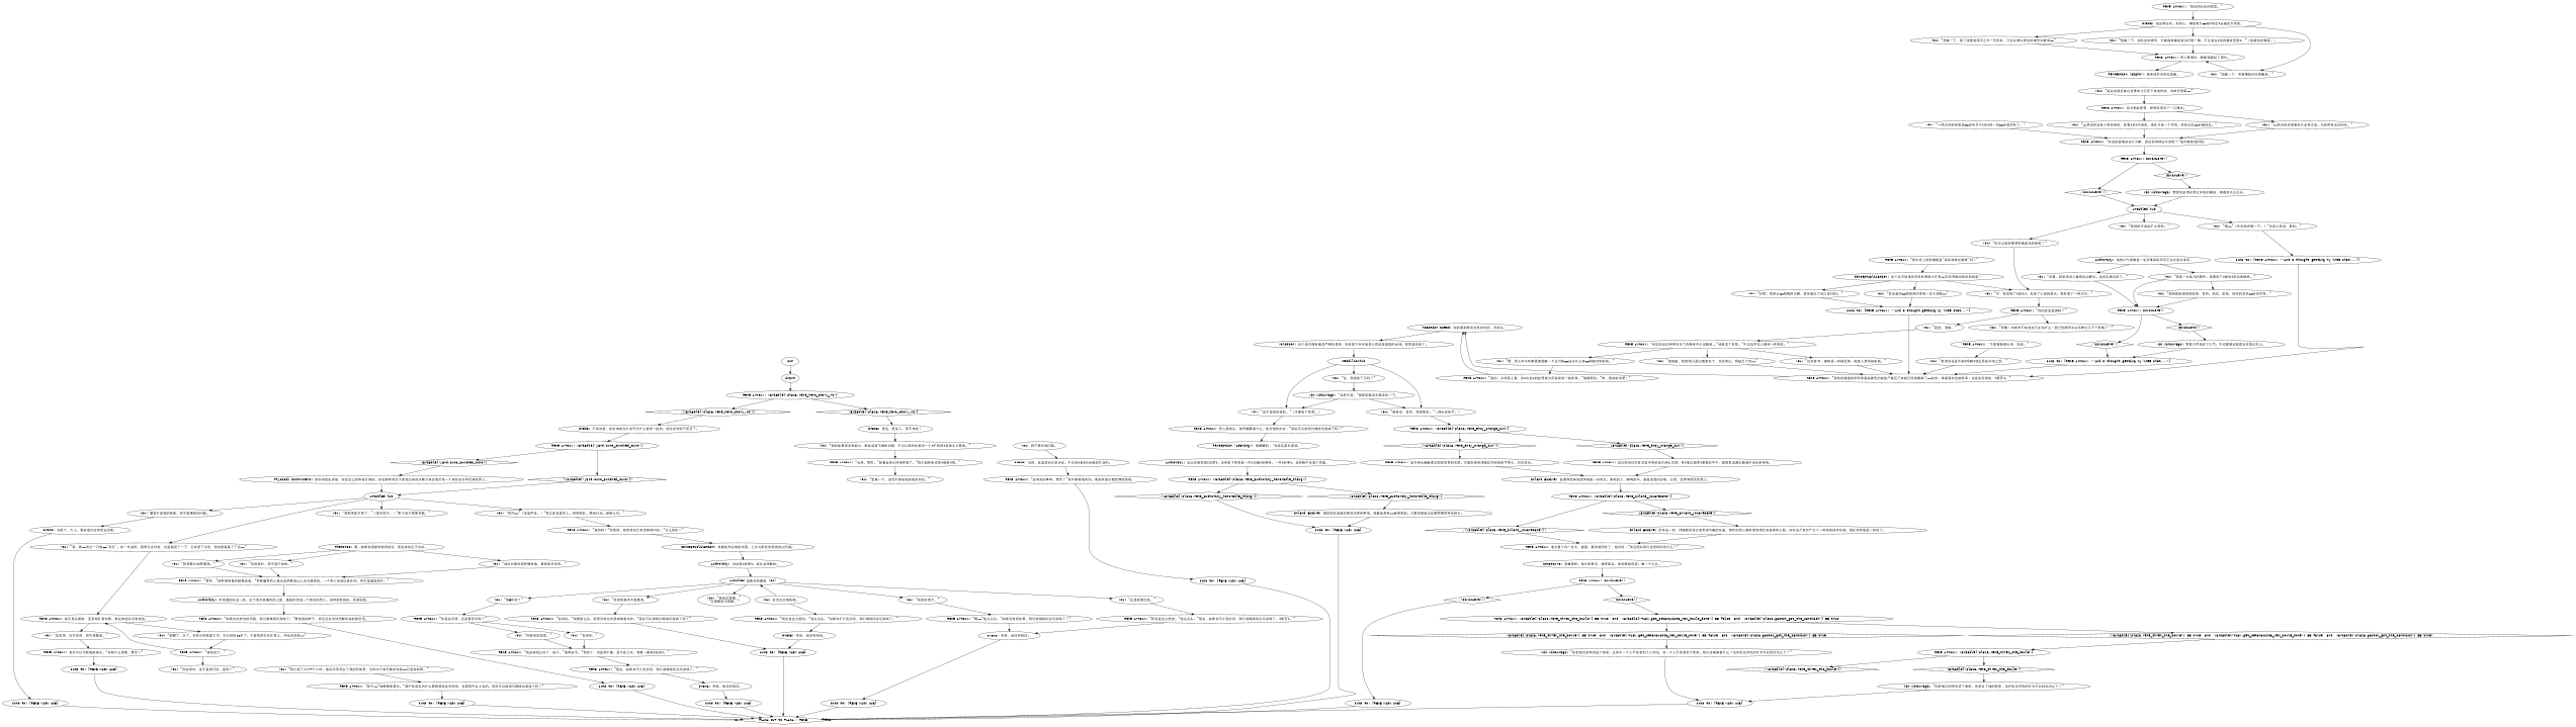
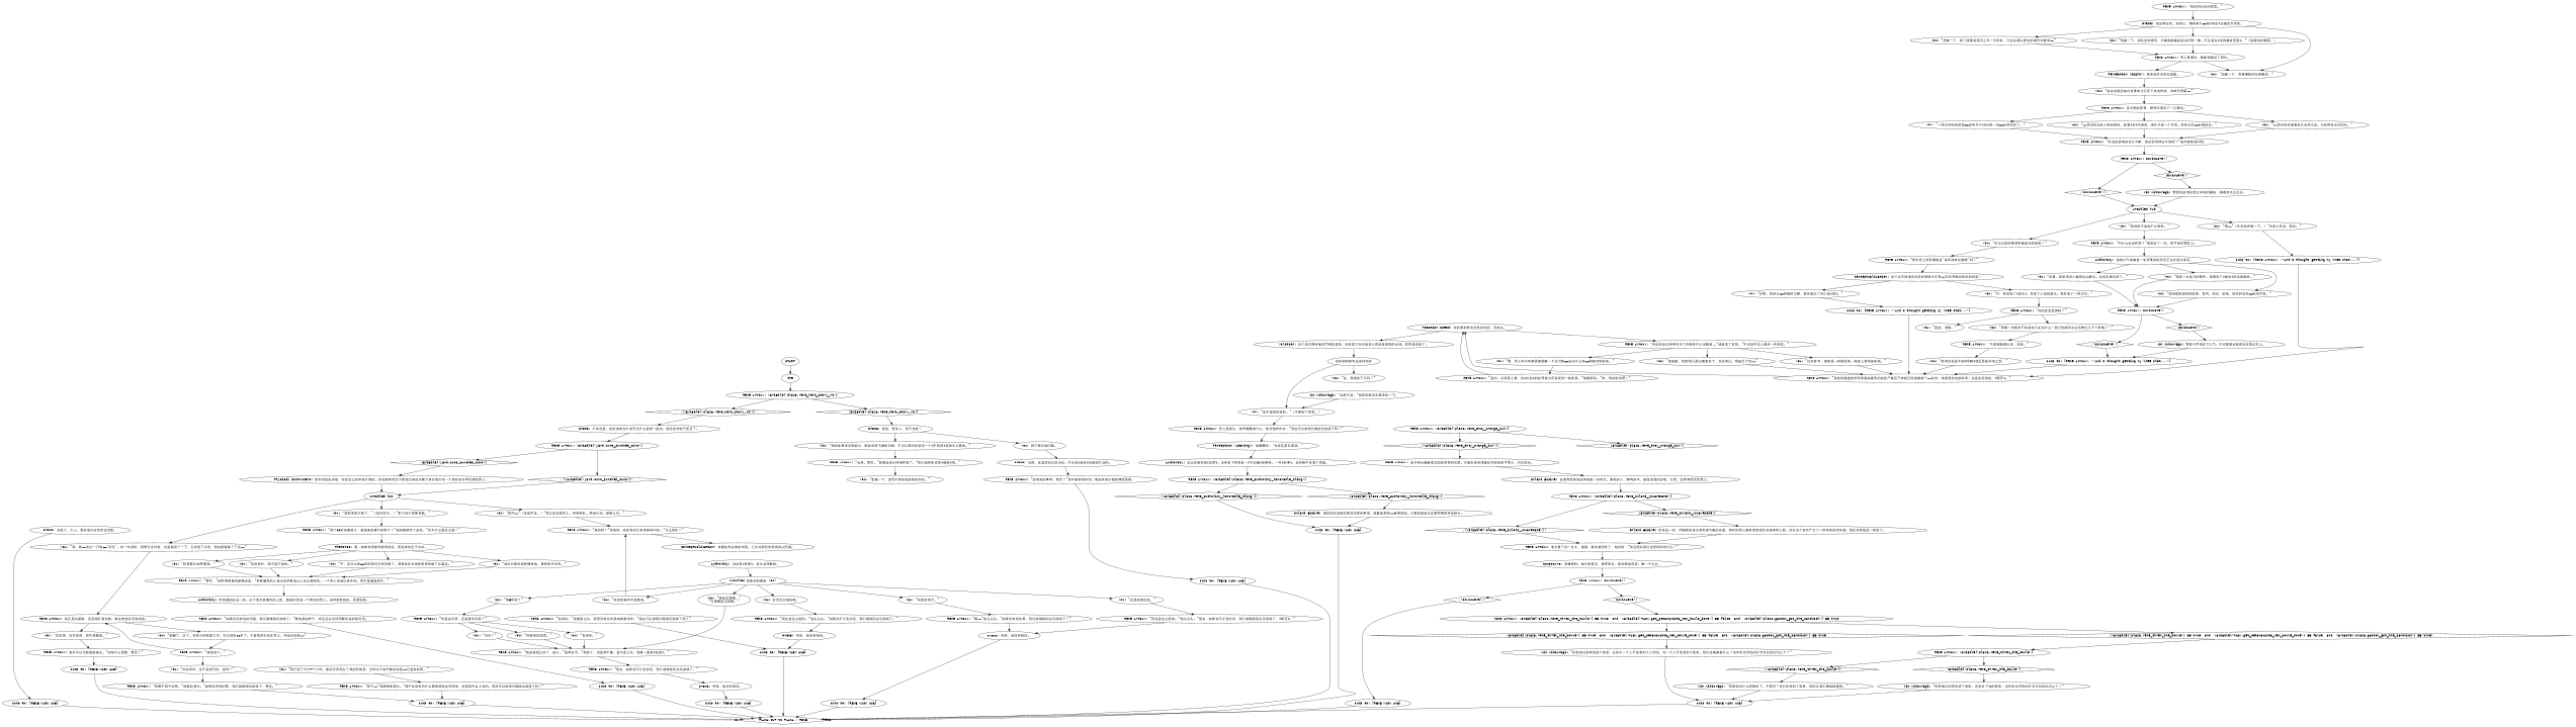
  digraph {
    fontname="DejaVu Sans Mono"
    node [fontname="DejaVu Sans Mono"]
    edge [fontname="DejaVu Sans Mono"]
-   n1 [label=OUT]
-   n2 [label=input]
+   n1 [label=START]
+   n2 [label=the]
    n3 [label="René Arnoux: Variable[\"plaza.rene_hero_Story_rc\"]"]
    n4 [label="Variable[\"plaza.rene_hero_Story_rc\"]" shape=diamond]
    n5 [label="!(Variable[\"plaza.rene_hero_Story_rc\"])" shape=diamond]
    n6 [label="Inland Empire: 所有这一切，伴随着讲述古老英雄气概的乐曲，那时的男人拥有更加强壮的身体和心脏。你对这个老兵产生了一种奇怪的亲切感。现在你和他是一样的了。"]
    n7 [label="René Arnoux: 老兵看了你一会儿，接着，紧张感消失了，他问到：“你还想从我们这里得到些什么？”"]
    n8 [label="Composure: 就像那样。他分析事态，接受现实，然后继续前进。像一个士兵。"]
    n9 [label="Perception (Hearing): 他嘟囔到：‘你肯定是在耍我。’"]
    n10 [label="Authority: 这让你感觉很*光荣*。没有收下奖章是一件*正确*的事情。一件*好事*。你的胸中充满了骄傲。"]
    n11 [label="René Arnoux: Variable[\"plaza.rene_authority_honorable_thing\"]"]
    n12 [label="Jump to: [RENE MAIN HUB]"]
    n13 [label="PLAZA OUT to PLAZA / RENE" shape=diamond]
    n14 [label="You: “告诉你。”"]
    n15 [label="René Arnoux: “我必须阻止你了，孩子。”他举起手。“我老了，但是我不傻，是不是士兵，我看一眼就*知道*。”"]
    n16 [label="René Arnoux: “现在，如果你不介意的话，我们就继续回去玩游戏了。”"]
    n17 [label="Kim Kitsuragi: “当然不该。”他甚至都没头都没抬一下。"]
    n18 [label="You: “这不是我应得的。”（不要收下奖章。）"]
-   n19 [label="You: “谢谢你，雷内，我很荣幸。”（伸出你的手。）"]
    n20 [label="René Arnoux: 男人摇摇头，低声嘟囔着什么，然后他转向你：“现在可以放我们继续玩游戏了吗？”"]
    n21 [label="René Arnoux: Variable[\"plaza.rene_ency_orange_sun\"]"]
+   n22 [label="René Arnoux: “为什么会这样呢？”他靠近了一些，双手放在臀部上。"]
    n23 [label="Authority: 他的口气就像是一名军事训练军官正在对新兵讲话。"]
    n24 [label="You: “你看，我觉得没人像我这么醉过。这肯定破记录了。”"]
    n25 [label="You: “我依然能感觉到恐怖，雷内。病态，恐慌，绝对的悲伤——应有尽有。”"]
    n26 [label="You: “那是一次超凡的事件。我看到了*面纱*背后的模样。”"]
    n27 [label="René Arnoux: 老兵眉头紧锁，直直地盯着你看。看起来他并没有相信。"]
    n28 [label="You: “船翻了，沉了。菲菲已经筋疲力尽。它已经快11岁了。于是我把它抗在背上，开始向前游……”"]
    n29 [label="You: “其实吧，没关系的，我不想撒谎。”"]
    n30 [label="René Arnoux: “请别说了。”"]
    n31 [label="René Arnoux: 老兵不以为然地摇摇头。“你有什么需要，警官？”"]
-   n32 [label=medallionhub]
+   n32 [label="你的讽刺终究会毁掉你的"]
    n33 [label="You: “金，我该收下它吗？”"]
    n34 [label="Untitled hub"]
    n35 [label="You: “呃……”（长长地停顿一下。）“本质上来说，是的。”"]
    n36 [label="You: “你怎么敢轻视我穿越虚无的旅程？”"]
    n37 [label="You: “我说的可远远不止那样。”"]
    n38 [label="Jump to: [René Arnoux: \"\"And I thought getting my knee shat...\"]"]
    n39 [label="René Arnoux: “那你登上的那艘船是‘海军准将红朗姆’吗？”"]
    n40 [label="Jump to: [RENE MAIN HUB]"]
    n41 [label="You: “他尖叫着说我想骚扰他，显然我并没有。”"]
    n42 [label="René Arnoux: “警官，”他带着明显的鄙视说道，“带着徽章的人做出这种事是让人无法接受的。一个男人应该以身作则，而不是威逼恐吓。”"]
    n43 [label="Authority: 时间凝固在这一刻，这个老兵就像你的上级，激励你变成一个更好的男人。这种感觉很好。倍感安慰。"]
    n44 [label="Jump to: [RENE MAIN HUB]"]
    n45 [label="You: “我们花了大约7个小时。最后菲菲死在了我的怀抱里，当时水只有齐膝的深度……它是条好狗。”"]
    n46 [label="René Arnoux: “孩子……”他慢慢摇摇头。“我不知道你为什么要跟我说这些胡话，但是我不会上当的。现在可以放我们继续玩游戏了吗？”"]
    n47 [label="Jump to: [RENE MAIN HUB]"]
    n48 [label="You: “青色贝雷帽。”\n“玉黍螺蓝贝雷帽。”"]
    n49 [label="René Arnoux: “我也是这么想的。”他点点头。“如果你不介意的话，我们继续回去玩游戏了。”"]
    n50 [label="Drama: 奇怪，他没有相信。"]
    n51 [label="Jump to: [RENE MAIN HUB]"]
    n52 [label="Drama: 当然了，大人。看来他们在等您说话呢。"]
    n53 [label="Jump to: [RENE MAIN HUB]"]
    n54 [label="Inland Empire: 血腥和恐怖的战争画面一闪而过。垂死的人，嘶鸣的马，被血浸透的沙地、白雪、沥青和肥沃的黑土。"]
    n55 [label="René Arnoux: Variable[\"plaza.rene_inland_youaresame\"]"]
    n56 [label="Variable[\"plaza.rene_inland_youaresame\"]" shape=diamond]
    n57 [label="!(Variable[\"plaza.rene_inland_youaresame\"])" shape=diamond]
    n58 [label="You: “想象一下，虚无中那若隐若现的存在。”"]
    n59 [label="René Arnoux: “我没明白你的意思。”"]
    n60 [label="Drama: 他会明白的。别担心，继续努力——他*肯定*会被您打动的。"]
    n61 [label="René Arnoux: “当然，警官。”他看起来已经很怀疑了。“我们就听听你的*视角*吧。”"]
    n62 [label="Variable[\"plaza.rene_authority_honorable_thing\"]" shape=diamond]
    n63 [label="!(Variable[\"plaza.rene_authority_honorable_thing\"])" shape=diamond]
    n64 [label="Inland Empire: 感觉你应该做些更加光荣的事情。就像是某种……秘密奖励。只要你能做出足够荣耀的举动就行。"]
    n65 [label="René Arnoux: “我觉得膝盖粉碎和靠着战壕里的老鼠尸骸活下来就已经很糟糕了……给你，拿着我的这枚奖章！这是你应得的，*警官*。”"]
    n66 [label="You: “仅供参考，酒精是一种很恐怖，能使人衰弱的疾病。”"]
    n67 [label="Reaction Speed: 你的讽刺终究会毁掉你的，死老头。"]
    n68 [label="René Arnoux: Variable[\"plaza.rene_threw_the_boule\"]"]
    n69 [label="Variable[\"plaza.rene_threw_the_boule\"]" shape=diamond]
    n70 [label="!(Variable[\"plaza.rene_threw_the_boule\"])" shape=diamond]
    n71 [label="Kim Kitsuragi: “你把他们的球扔进了海里，还拿走了他的奖章，也许欺负市民的行为可以到此为止了？”"]
+   n72 [label="Kim Kitsuragi: “我想他没什么想要的了。不是吗？你已经拿到了奖章，现在让我们继续破案吧。”"]
    n73 [label="Jump to: [RENE MAIN HUB]"]
    n74 [label="Drama: 不幸的是，您的成就当中似乎没什么值得一提的。您应该求助于谎言了。"]
    n75 [label="René Arnoux: Variable[\"yard.cuno_punched_cuno\"]"]
    n76 [label="Variable[\"yard.cuno_punched_cuno\"]" shape=diamond]
    n77 [label="!(Variable[\"yard.cuno_punched_cuno\"])" shape=diamond]
    n78 [label="René Arnoux: IsKimHere()"]
    n79 [label="IsKimHere()" shape=diamond]
    n80 [label="!(IsKimHere())" shape=diamond]
    n81 [label="Kim Kitsuragi: 警督抬起埋在笔记本里的脑袋，朝着老兵点点头。"]
    n82 [label="You: “你说得对，这不是很可信，是吗？”"]
+   n83 [label="René Arnoux: “我都不屑于回答。”他皱起眉头。“如果没有别的事，我们就继续玩游戏了，警官。”"]
    n84 [label="You: “这是机密信息。”"]
    n85 [label="René Arnoux: “我也是这么想的。”他点点头。“现在，如果你不介意的话，我们就继续回去玩游戏了，*警官*。”"]
    n86 [label="Drama: 奇怪，他没有相信。"]
    n87 [label="You: “哈里的猎犬。”"]
    n88 [label="René Arnoux: “嗯……”他点点头。“如果没有别的事，我们就继续回去玩游戏了？”"]
    n89 [label="Untitled 指着你的脑袋 (02)"]
    n90 [label="You: “其实我根本不想撒谎。”"]
    n91 [label="You: 语无伦次地咕哝。"]
    n92 [label="You: “第5军团？”"]
    n93 [label="René Arnoux: “说得好。”他慢慢点头，面部没有任何肌肉跟着动作。“现在可以放我们继续玩游戏了吗？”"]
    n94 [label="René Arnoux: “你是在问我，还是要告诉我？”"]
    n95 [label="Physical Instrument: 除非你想告诉他，你是怎么把坤诺打倒的。你在那种情况下展现出来的决断力肯定能打动一个喜欢命令和纪律的男人。"]
    n96 [label="Untitled hub"]
    n97 [label="You: “雷内……”（压低声音。）“我之前也是军人。特种部队。黑色行动。秘密士兵。”"]
    n98 [label="You: “我，呃……有过一只狗——‘菲菲’。有一年深秋，我带它去钓鱼，但是船晃了一下，它掉进了水里，我也跟着跳了下去……”"]
    n99 [label="You: “我把坤诺打晕了。”（指向院子。）“那个孩子需要管教。”"]
-   n100 [label="You: 撒谎不是我的风格。我宁愿继续问问题。"]
    n101 [label="Volition: 这个老兵拥有极其严格的原则，没有留下任何改变心意或是退缩的余地。奖章是你的了。"]
    n102 [label="René Arnoux: “你的意思是酒精？”"]
    n103 [label="You: “闭嘴！你根本不知道自己在说什么！我已经跟阿尔古共舞过几千个夜晚了！”"]
    n104 [label="You: “是的。酒精。”"]
    n105 [label="René Arnoux: “大家都能看出来，没错。”"]
    n106 [label="René Arnoux: “你说的这位神明在马丁内斯有不少追随者……”他挺直了后背。“不过似乎没人像你一样热忱。”"]
    n107 [label="Drama: 奇怪，他没有相信。"]
    n108 [label="Jump to: [RENE MAIN HUB]"]
    n109 [label="You: “想象一下，相比这种痛苦，分娩痛就像是蚊虫叮咬一般。不过是在*你的脑袋里面*。”（指着你的脑袋。）"]
    n110 [label="René Arnoux: 男人看着你，默默地皱起了眉头。"]
    n111 [label="Perception (Sight): 看来他并没有在想象。"]
    n112 [label="You: “不，我发现了*源头*。发现了心流的源头。我发现了……阿尔古。”"]
    n113 [label="Kim Kitsuragi: 警督大声地叹了口气。不过眼睛还是固定在笔记本上。"]
    n114 [label="Jump to: [René Arnoux: \"\"And I thought getting my knee shat...\"]"]
    n115 [label="Conceptualization: 这个名字回荡在历史的黑暗大厅里……它在呼唤你和你的同类！"]
    n116 [label="Kim Kitsuragi: “你把他们的球扔进了海里，从其中一个人手里拿到了三明治，另一个人手里拿到了奖章。我们还能索要什么？也许欺负市民的行为可以到此为止了？”"]
    n117 [label="You: “想象一下，除了甜蜜的湮灭之外一无所有，只会在难以置信的痛苦中醒来……”"]
    n118 [label="René Arnoux: IsKimHere()"]
    n119 [label="René Arnoux: “如果你没有别的问题，我们要继续玩游戏了。”看他那副样子，肯定还在尝试理解你说的那些话。"]
    n120 [label="Rhetoric: 呃，如果你用那种措辞的话，听起来肯定不太好。"]
    n121 [label="You: “我需要让他尊重我。”"]
    n122 [label="You: “你说得对，我不该打他的。”"]
+   n123 [label="You: “不，没什么的——现在我们已经没事了。我甚至还从他爸爸那里偷了点毒品。”"]
    n124 [label="René Arnoux: “真的吗？”突然间，他觉得自己有资格询问你。“什么部队？”"]
    n125 [label="Conceptualization: 有颜色和头饰的东西。士兵对那些东西很有认同感。"]
    n126 [label="Jump to: [RENE MAIN HUB]"]
    n127 [label="René Arnoux: Variable[\"plaza.rene_threw_the_boule\"] == true  and  Variable[\"TASK.get_petanquista_new_boule_done\"] == false  and  Variable[\"plaza.gaston_got_the_sandwich\"] == true"]
    n128 [label="Variable[\"plaza.rene_threw_the_boule\"] == true  and  Variable[\"TASK.get_petanquista_new_boule_done\"] == false  and  Variable[\"plaza.gaston_got_the_sandwich\"] == true" shape=diamond]
    n129 [label="!(Variable[\"plaza.rene_threw_the_boule\"] == true  and  Variable[\"TASK.get_petanquista_new_boule_done\"] == false  and  Variable[\"plaza.gaston_got_the_sandwich\"] == true)" shape=diamond]
    n130 [label="Drama: 更远，更深入，更不传统！"]
    n131 [label="You: 我宁愿问他问题。"]
    n132 [label="You: “我的故事里没有炮火，鲜血或者飞溅的内脏，不过让我为你提供一个*不同的*英雄主义视角。”"]
    n133 [label="Drama: 当然，这是您自己的决定。不过他*真的*会被您打动的。"]
    n134 [label="You: “然而你还是不能*理解*我忍受的开悟之苦。”"]
    n135 [label="You: “想象一下，带着糟糕的头疼醒来。”"]
+   n136 [label="You: “问你？”"]
    n137 [label="You: “你跟我说说吧。”"]
    n138 [label="René Arnoux: “还有别的事吗，警官？”他不耐烦地问到。看起来他们都想继续游戏。"]
    n139 [label="Jump to: [RENE MAIN HUB]"]
    n140 [label="IsKimHere()" shape=diamond]
    n141 [label="!(IsKimHere())" shape=diamond]
    n142 [label="Variable[\"plaza.rene_ency_orange_sun\"]" shape=diamond]
    n143 [label="!(Variable[\"plaza.rene_ency_orange_sun\"])" shape=diamond]
-   n144 [label="René Arnoux: 这位经历过许多武装冲突的老兵伸出右臂，将*落日勋章*紧握在手中，眼睛里流露出极端不信任的神情。"]
    n145 [label="René Arnoux: 老兵伸出佩戴着太阳形奖章的右臂。它躺在那布满皱纹和伤疤的手掌心，闪闪发光。"]
-   n146 [label="You: “肯定是的——我的房间里有一支大酒瓶……”"]
    n147 [label="You: “好吧，我承认——我喝的太醉，甚至都忘了自己是*谁*。”"]
    n148 [label="Jump to: [René Arnoux: \"\"And I thought getting my knee shat...\"]"]
    n149 [label="You: “很抱歉，我想我只是旧瘾复发了，仅此而已。我缺乏个性……”"]
    n150 [label="You: “喂，男人时不时都需要缓解一下压力吧——这没什么错——我能控制好的。”"]
    n151 [label="You: “……意识到你的思想——还有关于*你*的一切——全部消失了。”"]
    n152 [label="René Arnoux: “你说的是喝的伶仃大醉，然后变得神志不清吧？”他不耐烦地问到。"]
+   n153 [label="René Arnoux: “那个12岁的瘾君子，被酒鬼老爹打的那个？”他的眼睛亮了起来。“你为什么要这么做？”"]
    n154 [label="You: “……意识到这具人类的身体，装着*你*的身体，现在只是一个空壳。所有记忆——全被抹去。”"]
    n155 [label="You: “……意识到你逼着自己走得太远。已经再也无法回头。”"]
    n156 [label="René Arnoux: IsKimHere()"]
    n157 [label="IsKimHere()" shape=diamond]
    n158 [label="!(IsKimHere())" shape=diamond]
    n159 [label="Jump to: [RENE MAIN HUB]"]
    n160 [label="René Arnoux: “是的，从表面上看，你*出色*的处理能力应该得到一枚奖章。”他嘲弄到。“来，我的给你吧！”"]
    n161 [label="Authority: 说这是*机密*。老兵会理解的。"]
    n162 [label="You: “就在你愿意做任何事来让它停下来的时候，你睁开双眼……”"]
    n163 [label="René Arnoux: 老兵抱起双臂，朝弹坑里吐了一口唾沫。"]
    n1 -> n2
    n2 -> n3
    n3 -> n4
    n3 -> n5
    n4 -> n130
    n5 -> n74
    n6 -> n7
+   n7 -> n8
    n8 -> n156
+   n9 -> n10
    n10 -> n11
    n11 -> n62
    n11 -> n63
    n12 -> n13
    n14 -> n15
    n15 -> n16
    n16 -> n107
    n17 -> n18
-   n17 -> n19
    n18 -> n20
-   n19 -> n21
    n20 -> n9
    n21 -> n142
    n21 -> n143
+   n22 -> n23
    n23 -> n24
-   n26 -> n25
+   n23 -> n25
    n23 -> n26
    n24 -> n118
    n25 -> n118
    n26 -> n118
    n27 -> n28
    n27 -> n29
    n28 -> n30
    n29 -> n31
    n30 -> n27
    n30 -> n82
    n31 -> n12
    n32 -> n18
-   n32 -> n19
    n32 -> n33
-   n33 -> n17
    n34 -> n35
    n34 -> n36
    n34 -> n37
    n35 -> n38
-   n36 -> n112
+   n36 -> n39
+   n37 -> n22
    n38 -> n65
    n39 -> n115
    n40 -> n13
    n41 -> n42
    n42 -> n43
-   n43 -> n119
    n44 -> n13
    n45 -> n46
    n46 -> n47
    n47 -> n13
+   n48 -> n15
    n49 -> n50
    n50 -> n51
    n51 -> n13
    n52 -> n53
    n53 -> n13
    n54 -> n55
    n55 -> n56
    n55 -> n57
    n56 -> n6
    n57 -> n7
    n59 -> n60
    n60 -> n109
    n60 -> n117
    n60 -> n135
    n61 -> n58
    n62 -> n64
    n63 -> n40
    n64 -> n40
    n65 -> n67
    n66 -> n65
    n67 -> n101
    n68 -> n69
    n68 -> n70
    n69 -> n71
+   n70 -> n72
    n71 -> n73
+   n72 -> n73
    n73 -> n13
    n74 -> n75
    n75 -> n76
    n75 -> n77
    n76 -> n95
    n77 -> n96
    n78 -> n79
    n78 -> n80
    n79 -> n81
    n80 -> n34
    n81 -> n34
+   n82 -> n83
+   n83 -> n47
    n84 -> n85
    n85 -> n86
    n86 -> n126
    n87 -> n88
    n88 -> n86
    n89 -> n48
    n89 -> n84
    n89 -> n87
    n89 -> n90
-   n91 -> n89
+   n89 -> n91
    n89 -> n92
-   n90 -> n93
+   n90 -> n124
    n91 -> n49
    n92 -> n94
    n93 -> n51
    n94 -> n14
+   n94 -> n136
    n94 -> n137
    n95 -> n96
    n96 -> n97
    n96 -> n98
    n96 -> n99
-   n96 -> n100
    n97 -> n124
    n98 -> n27
-   n100 -> n52
+   n99 -> n153
    n101 -> n32
    n102 -> n103
    n102 -> n104
-   n104 -> n106
+   n103 -> n105
+   n67 -> n106
    n105 -> n134
    n106 -> n66
    n106 -> n149
    n106 -> n150
    n107 -> n108
    n108 -> n13
    n109 -> n110
    n110 -> n111
+   n111 -> n162
    n112 -> n102
    n113 -> n114
    n114 -> n65
    n115 -> n112
-   n115 -> n146
    n115 -> n147
    n116 -> n73
    n117 -> n110
    n118 -> n140
    n118 -> n141
    n119 -> n44
    n120 -> n41
    n120 -> n121
    n120 -> n122
+   n120 -> n123
    n121 -> n42
    n122 -> n42
+   n123 -> n42
    n124 -> n125
-   n125 -> n161
    n126 -> n13
    n127 -> n128
    n127 -> n129
    n128 -> n116
    n129 -> n68
+   n130 -> n131
    n130 -> n132
    n131 -> n133
    n132 -> n61
    n133 -> n138
    n134 -> n65
-   n135 -> n110
+   n110 -> n135
+   n136 -> n15
    n137 -> n15
    n138 -> n139
    n139 -> n13
    n140 -> n113
    n141 -> n114
-   n142 -> n144
    n143 -> n145
-   n144 -> n54
    n145 -> n54
-   n146 -> n148
    n147 -> n148
    n148 -> n65
    n149 -> n65
    n150 -> n160
    n151 -> n152
    n152 -> n78
+   n153 -> n120
    n154 -> n152
    n155 -> n152
    n156 -> n157
    n156 -> n158
    n157 -> n127
    n158 -> n159
    n159 -> n13
    n160 -> n67
    n161 -> n89
    n162 -> n163
+   n163 -> n151
    n163 -> n154
    n163 -> n155
  }
